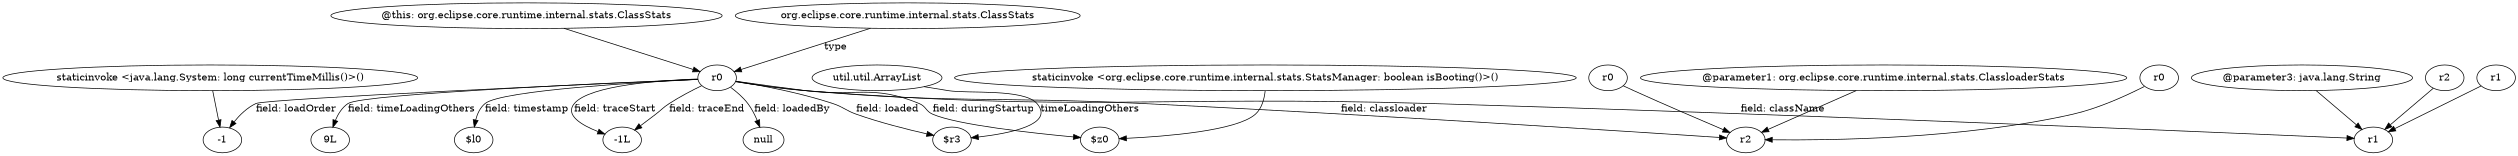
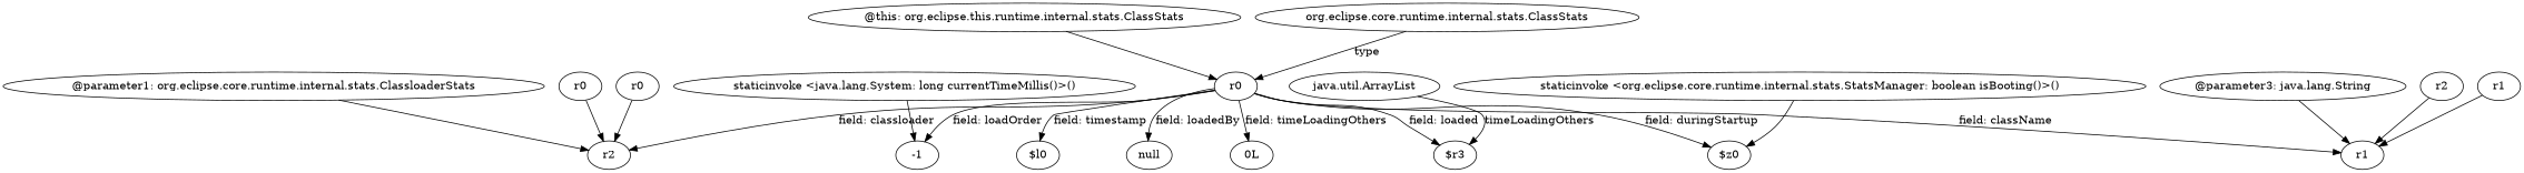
  digraph {
    n1 [label=r0]
    n2 [label=-1]
-   n3 [label="9L"]
-   n4 [label="-1L"]
+   n3 [label="0L"]
    n5 [label=r2]
    n6 [label=r1]
    n7 [label="$z0"]
    n8 [label="$r3"]
    n9 [label="$l0"]
    n10 [label=null]
-   n11 [label="@this: org.eclipse.core.runtime.internal.stats.ClassStats"]
+   n11 [label="@this: org.eclipse.this.runtime.internal.stats.ClassStats"]
    n12 [label="@parameter1: org.eclipse.core.runtime.internal.stats.ClassloaderStats"]
    n13 [label="org.eclipse.core.runtime.internal.stats.ClassStats"]
    n14 [label="staticinvoke <org.eclipse.core.runtime.internal.stats.StatsManager: boolean isBooting()>()"]
-   n15 [label="util.util.ArrayList"]
+   n15 [label="java.util.ArrayList"]
    n16 [label="staticinvoke <java.lang.System: long currentTimeMillis()>()"]
    n17 [label="@parameter3: java.lang.String"]
    n18 [label=r2]
    n19 [label=r0]
    n20 [label=r0]
    n21 [label=r1]
    n1 -> n2 [label="field: loadOrder"]
    n1 -> n3 [label="field: timeLoadingOthers"]
-   n1 -> n4 [label="field: traceStart"]
-   n1 -> n4 [label="field: traceEnd"]
    n1 -> n5 [label="field: classloader"]
    n1 -> n6 [label="field: className"]
    n1 -> n7 [label="field: duringStartup"]
    n1 -> n8 [label="field: loaded"]
    n1 -> n9 [label="field: timestamp"]
    n1 -> n10 [label="field: loadedBy"]
    n11 -> n1
    n12 -> n5
    n13 -> n1 [label=type]
    n14 -> n7
    n15 -> n8 [label=timeLoadingOthers]
    n16 -> n2
    n17 -> n6
    n18 -> n6
    n19 -> n5
    n20 -> n5
    n21 -> n6
  }
